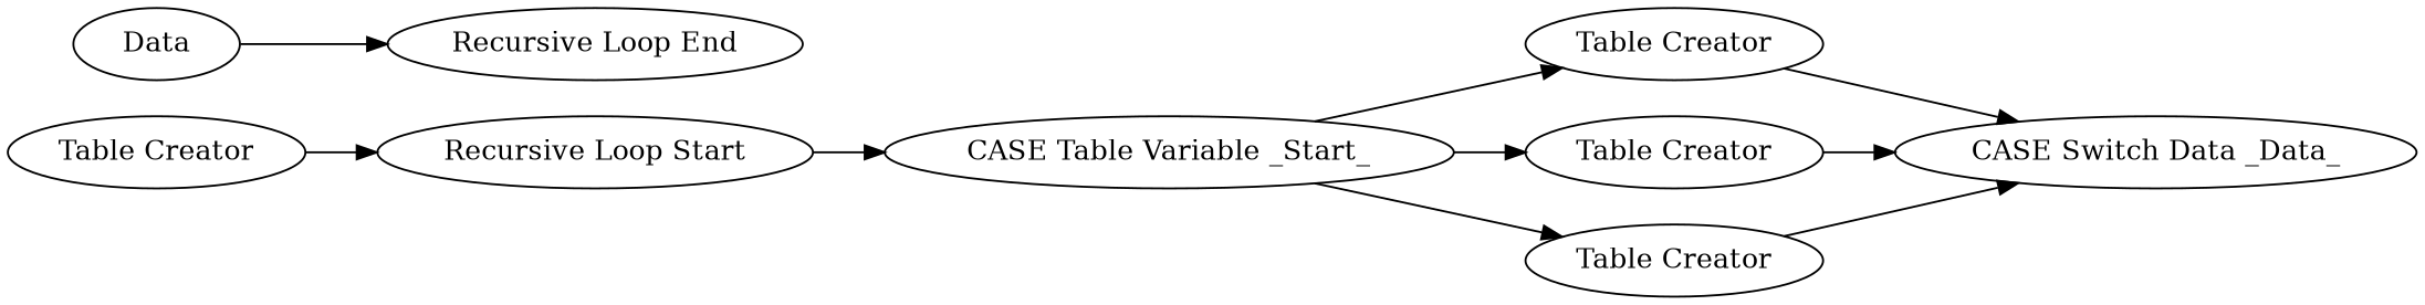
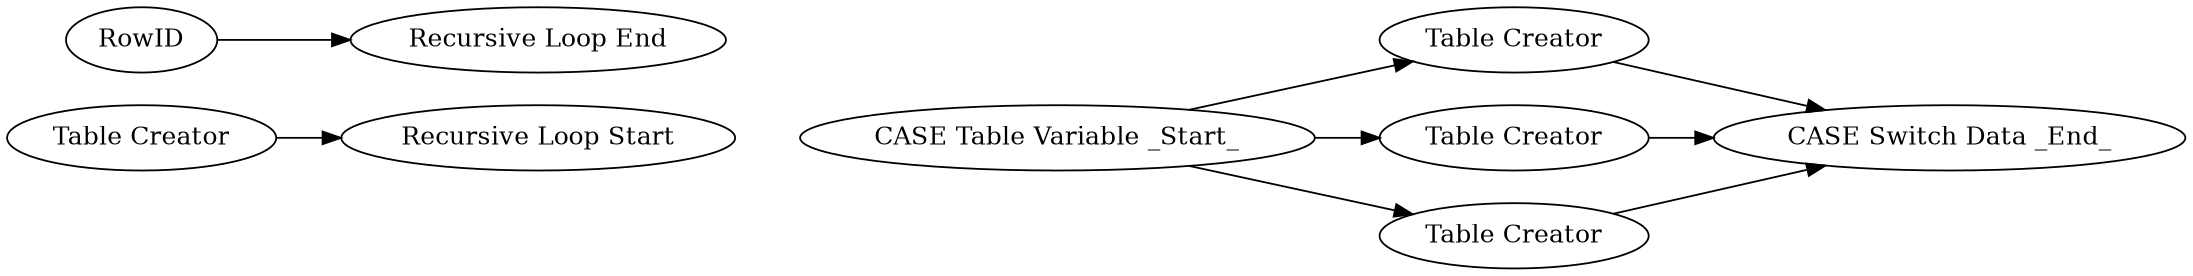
  digraph {
    rankdir=LR
    n1 [label="Recursive Loop Start"]
    n2 [label="CASE Table Variable _Start_"]
    n3 [label="Table Creator"]
    n4 [label="Table Creator"]
    n5 [label="Table Creator"]
-   n6 [label="CASE Switch Data _Data_"]
-   n7 [label=Data]
+   n6 [label="CASE Switch Data _End_"]
+   n7 [label=RowID]
    n8 [label="Recursive Loop End"]
    n9 [label="Table Creator"]
-   n1 -> n2
    n2 -> n3
    n2 -> n4
    n2 -> n5
    n3 -> n6
    n4 -> n6
    n5 -> n6
    n7 -> n8
    n9 -> n1
  }
